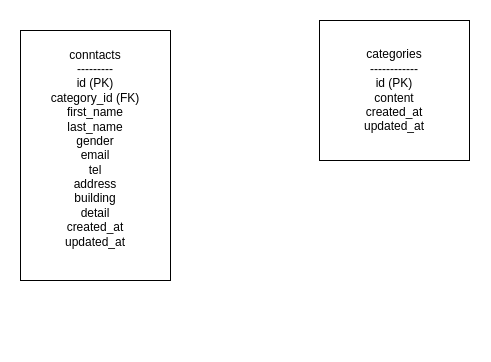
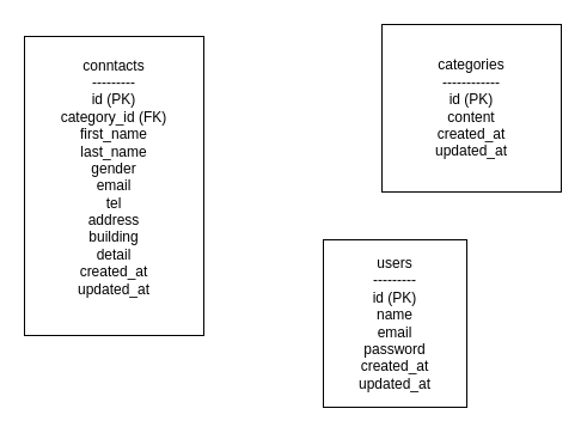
  <mxCell id="0" />
  <mxCell id="1" parent="0" />
  <mxCell id="2" value="conntacts&lt;div&gt;&lt;div&gt;---------&lt;/div&gt;&lt;div&gt;id (PK)&lt;/div&gt;&lt;div&gt;category_id (FK)&lt;/div&gt;&lt;div&gt;first_name&lt;/div&gt;&lt;div&gt;last_name&lt;/div&gt;&lt;div&gt;gender&lt;/div&gt;&lt;div&gt;email&lt;/div&gt;&lt;div&gt;tel&lt;/div&gt;&lt;div&gt;address&lt;/div&gt;&lt;div&gt;building&lt;/div&gt;&lt;div&gt;detail&lt;/div&gt;&lt;div&gt;created_at&lt;/div&gt;&lt;div&gt;updated_at&lt;/div&gt;&lt;/div&gt;&lt;div&gt;&lt;br&gt;&lt;/div&gt;" style="rounded=0;whiteSpace=wrap;html=1;" vertex="1" parent="1"><mxGeometry x="20" y="30" width="150" height="250" as="geometry" /></mxCell>
  <mxCell id="3" value="&lt;div&gt;&lt;font color=&quot;#000000&quot;&gt;categories&lt;/font&gt;&lt;/div&gt;&lt;div&gt;&lt;font color=&quot;#000000&quot;&gt;------------&lt;/font&gt;&lt;/div&gt;&lt;div&gt;&lt;font color=&quot;#000000&quot;&gt;id (PK)&lt;/font&gt;&lt;/div&gt;&lt;div&gt;&lt;font color=&quot;#000000&quot;&gt;content&lt;/font&gt;&lt;/div&gt;&lt;div&gt;&lt;font color=&quot;#000000&quot;&gt;created_at&lt;/font&gt;&lt;/div&gt;&lt;div&gt;&lt;font color=&quot;#000000&quot;&gt;updated_at&lt;/font&gt;&lt;/div&gt;" style="rounded=0;whiteSpace=wrap;html=1;" vertex="1" parent="1"><mxGeometry x="319" y="20" width="150" height="140" as="geometry" /></mxCell>
+ <mxCell id="4" value="&lt;div&gt;&lt;font color=&quot;#000000&quot;&gt;users&lt;/font&gt;&lt;/div&gt;&lt;div&gt;&lt;font color=&quot;#000000&quot;&gt;---------&lt;/font&gt;&lt;/div&gt;&lt;div&gt;&lt;font color=&quot;#000000&quot;&gt;id (PK)&lt;/font&gt;&lt;/div&gt;&lt;div&gt;&lt;font color=&quot;#000000&quot;&gt;name&lt;/font&gt;&lt;/div&gt;&lt;div&gt;&lt;font color=&quot;#000000&quot;&gt;email&lt;/font&gt;&lt;/div&gt;&lt;div&gt;&lt;font color=&quot;#000000&quot;&gt;password&lt;/font&gt;&lt;/div&gt;&lt;div&gt;&lt;font color=&quot;#000000&quot;&gt;created_at&lt;/font&gt;&lt;/div&gt;&lt;div&gt;&lt;font color=&quot;#000000&quot;&gt;updated_at&lt;/font&gt;&lt;/div&gt;" style="rounded=0;whiteSpace=wrap;html=1;" vertex="1" parent="1"><mxGeometry x="270" y="200" width="120" height="140" as="geometry" /></mxCell>
